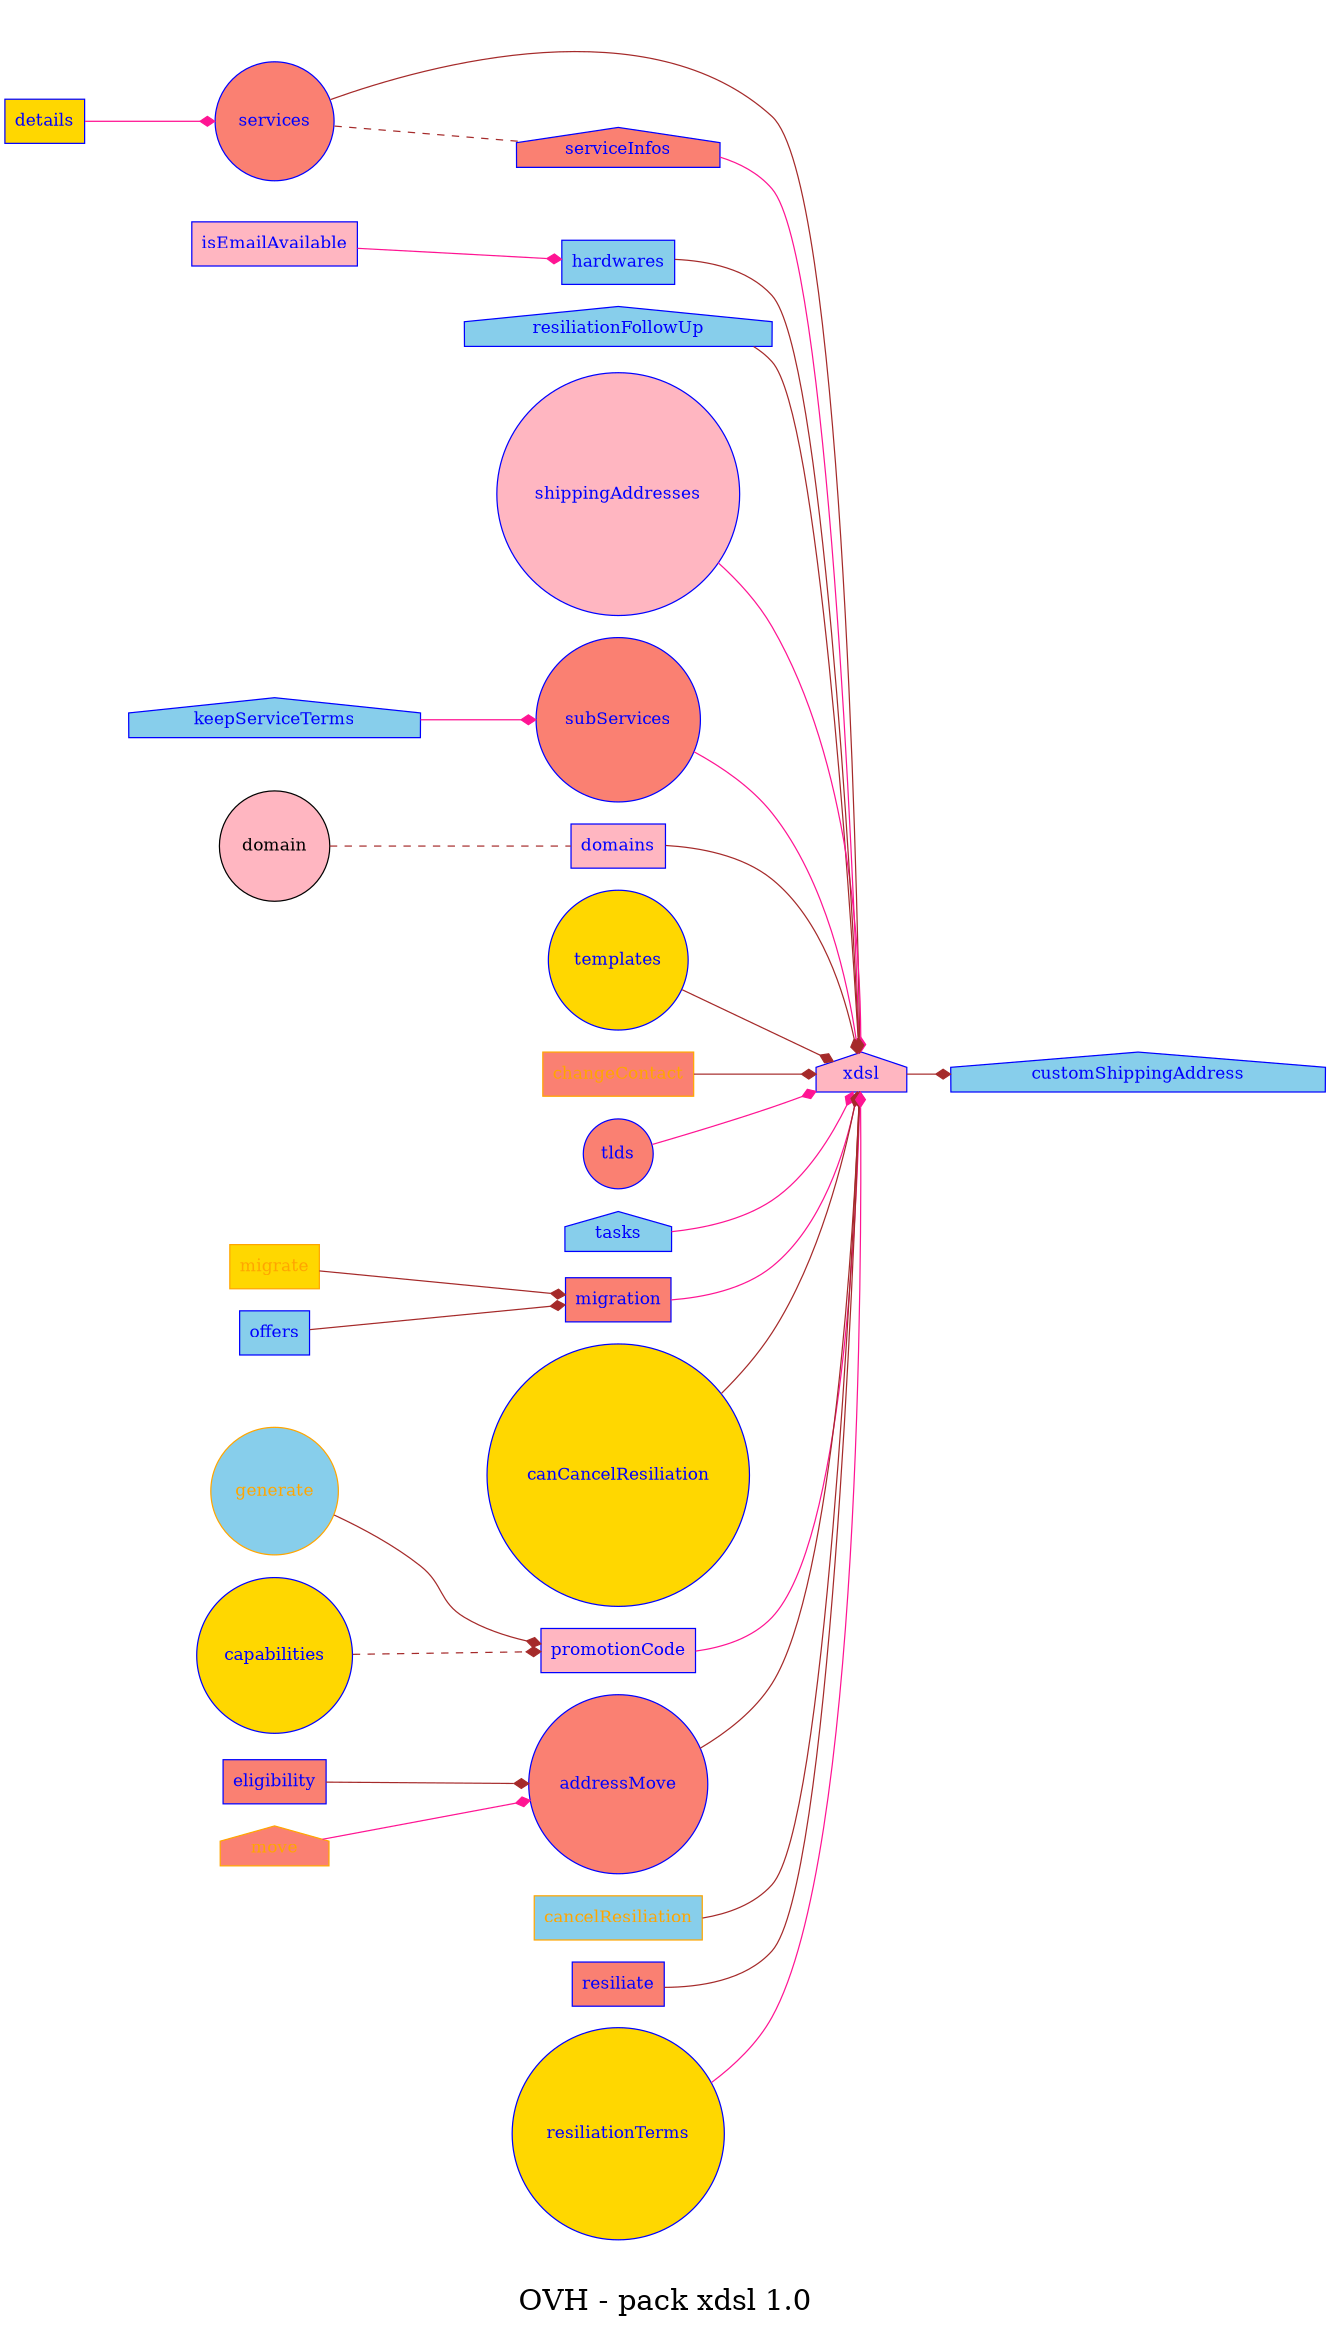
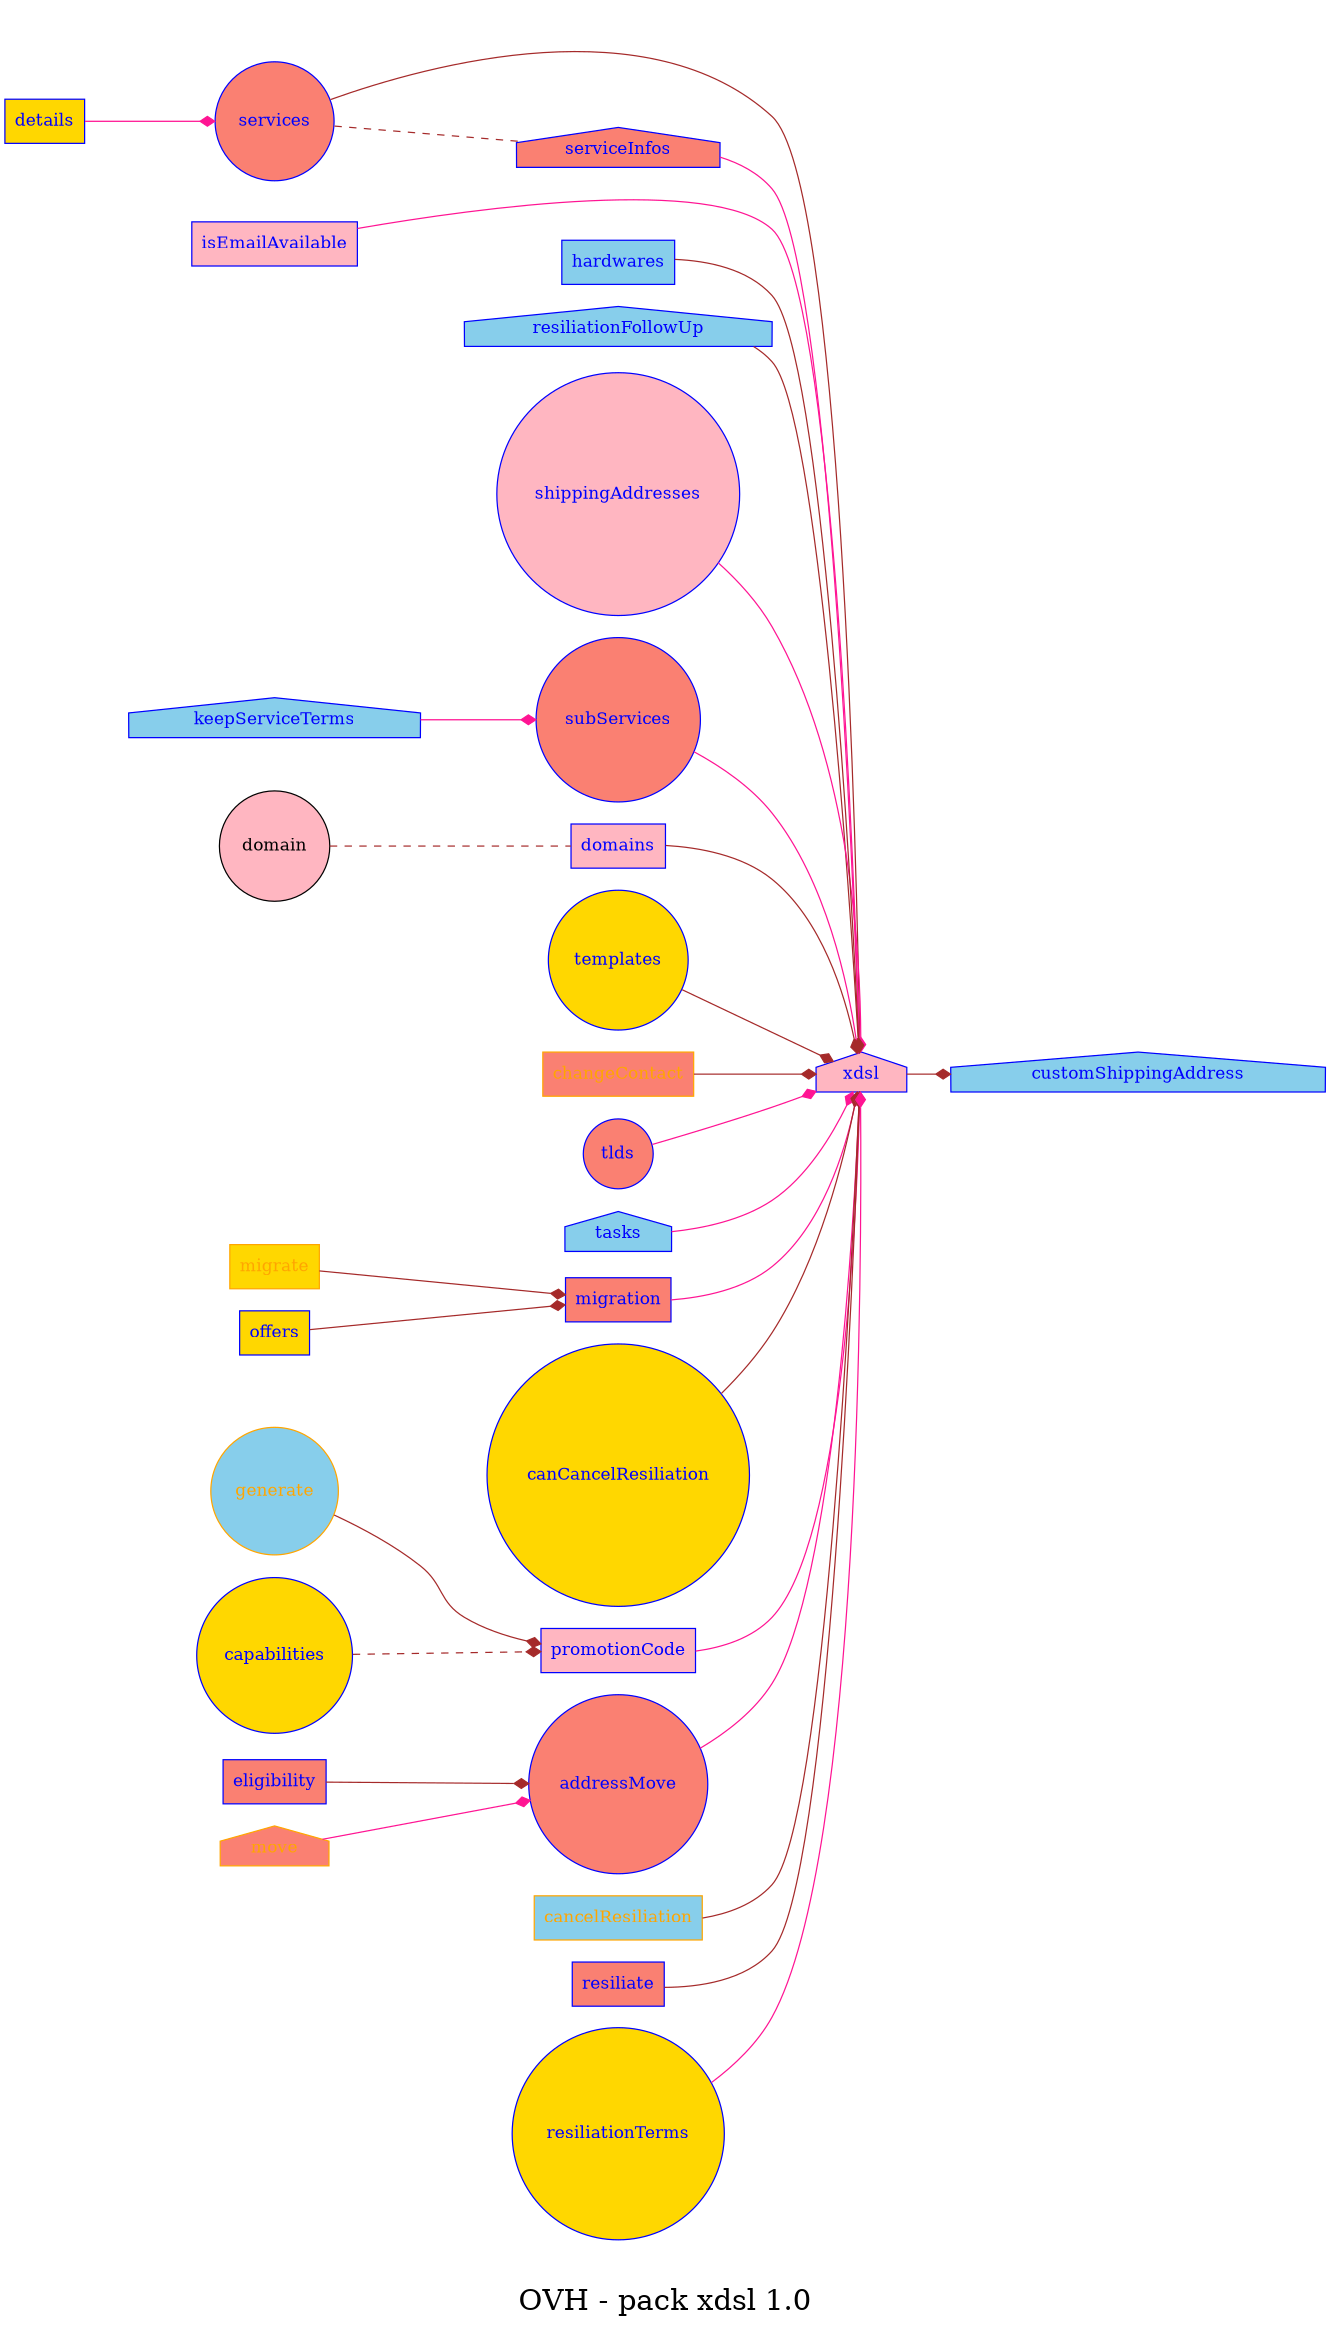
  digraph {
    fontsize=24
    label="OVH - pack xdsl 1.0"
    rankdir=LR
    splines=true
    node [color=blue fillcolor=salmon fontcolor=blue shape=box style=filled]
    edge [arrowhead=diamond arrowtail=none color=brown fontcolor=blue]
    xdsl [fillcolor=lightpink shape=house]
    customShippingAddress [fillcolor=skyblue shape=house]
    serviceInfos [shape=house]
    services [shape=circle]
    isEmailAvailable [fillcolor=lightpink]
    resiliationFollowUp [fillcolor=skyblue shape=house]
    shippingAddresses [fillcolor=lightpink shape=circle]
    details [fillcolor=gold]
    subServices [shape=circle]
    keepServiceTerms [fillcolor=skyblue shape=house]
    domains [fillcolor=lightpink]
    domain [fillcolor=lightpink shape=circle color="" fontcolor=""]
    templates [fillcolor=gold shape=circle]
    changeContact [color=orange fontcolor=orange]
    hardwares [fillcolor=skyblue]
    tlds [shape=circle]
    tasks [fillcolor=skyblue shape=house]
    migration
    migrate [color=orange fillcolor=gold fontcolor=orange]
-   offers [fillcolor=skyblue]
+   offers [fillcolor=gold]
    canCancelResiliation [fillcolor=gold shape=circle]
    promotionCode [fillcolor=lightpink]
    generate [color=orange fillcolor=skyblue fontcolor=orange shape=circle]
    capabilities [fillcolor=gold shape=circle]
    addressMove [shape=circle]
    eligibility
    move [color=orange fontcolor=orange shape=house]
    cancelResiliation [color=orange fillcolor=skyblue fontcolor=orange]
    resiliate
    resiliationTerms [fillcolor=gold shape=circle]
    xdsl -> customShippingAddress
    serviceInfos -> xdsl [color=deeppink]
    services -> xdsl
    services -> serviceInfos [arrowhead=none fontcolor=grey style=dashed]
-   isEmailAvailable -> hardwares [color=deeppink]
+   isEmailAvailable -> xdsl [color=deeppink]
    resiliationFollowUp -> xdsl
    shippingAddresses -> xdsl [color=deeppink]
    details -> services [color=deeppink]
    subServices -> xdsl [color=deeppink]
    keepServiceTerms -> subServices [color=deeppink]
    domains -> xdsl
    domain -> domains [arrowhead=none fontcolor=grey style=dashed]
    templates -> xdsl
    changeContact -> xdsl [fontcolor=orange]
    hardwares -> xdsl
    tlds -> xdsl [color=deeppink]
    tasks -> xdsl [color=deeppink]
    migration -> xdsl [color=deeppink]
    migrate -> migration [fontcolor=orange]
    offers -> migration
    canCancelResiliation -> xdsl
    promotionCode -> xdsl [color=deeppink]
    generate -> promotionCode [fontcolor=orange]
    capabilities -> promotionCode [style=dashed]
-   addressMove -> xdsl
+   addressMove -> xdsl [color=deeppink]
    eligibility -> addressMove
    move -> addressMove [color=deeppink fontcolor=orange]
    cancelResiliation -> xdsl [fontcolor=orange]
    resiliate -> xdsl
    resiliationTerms -> xdsl [color=deeppink]
  }
